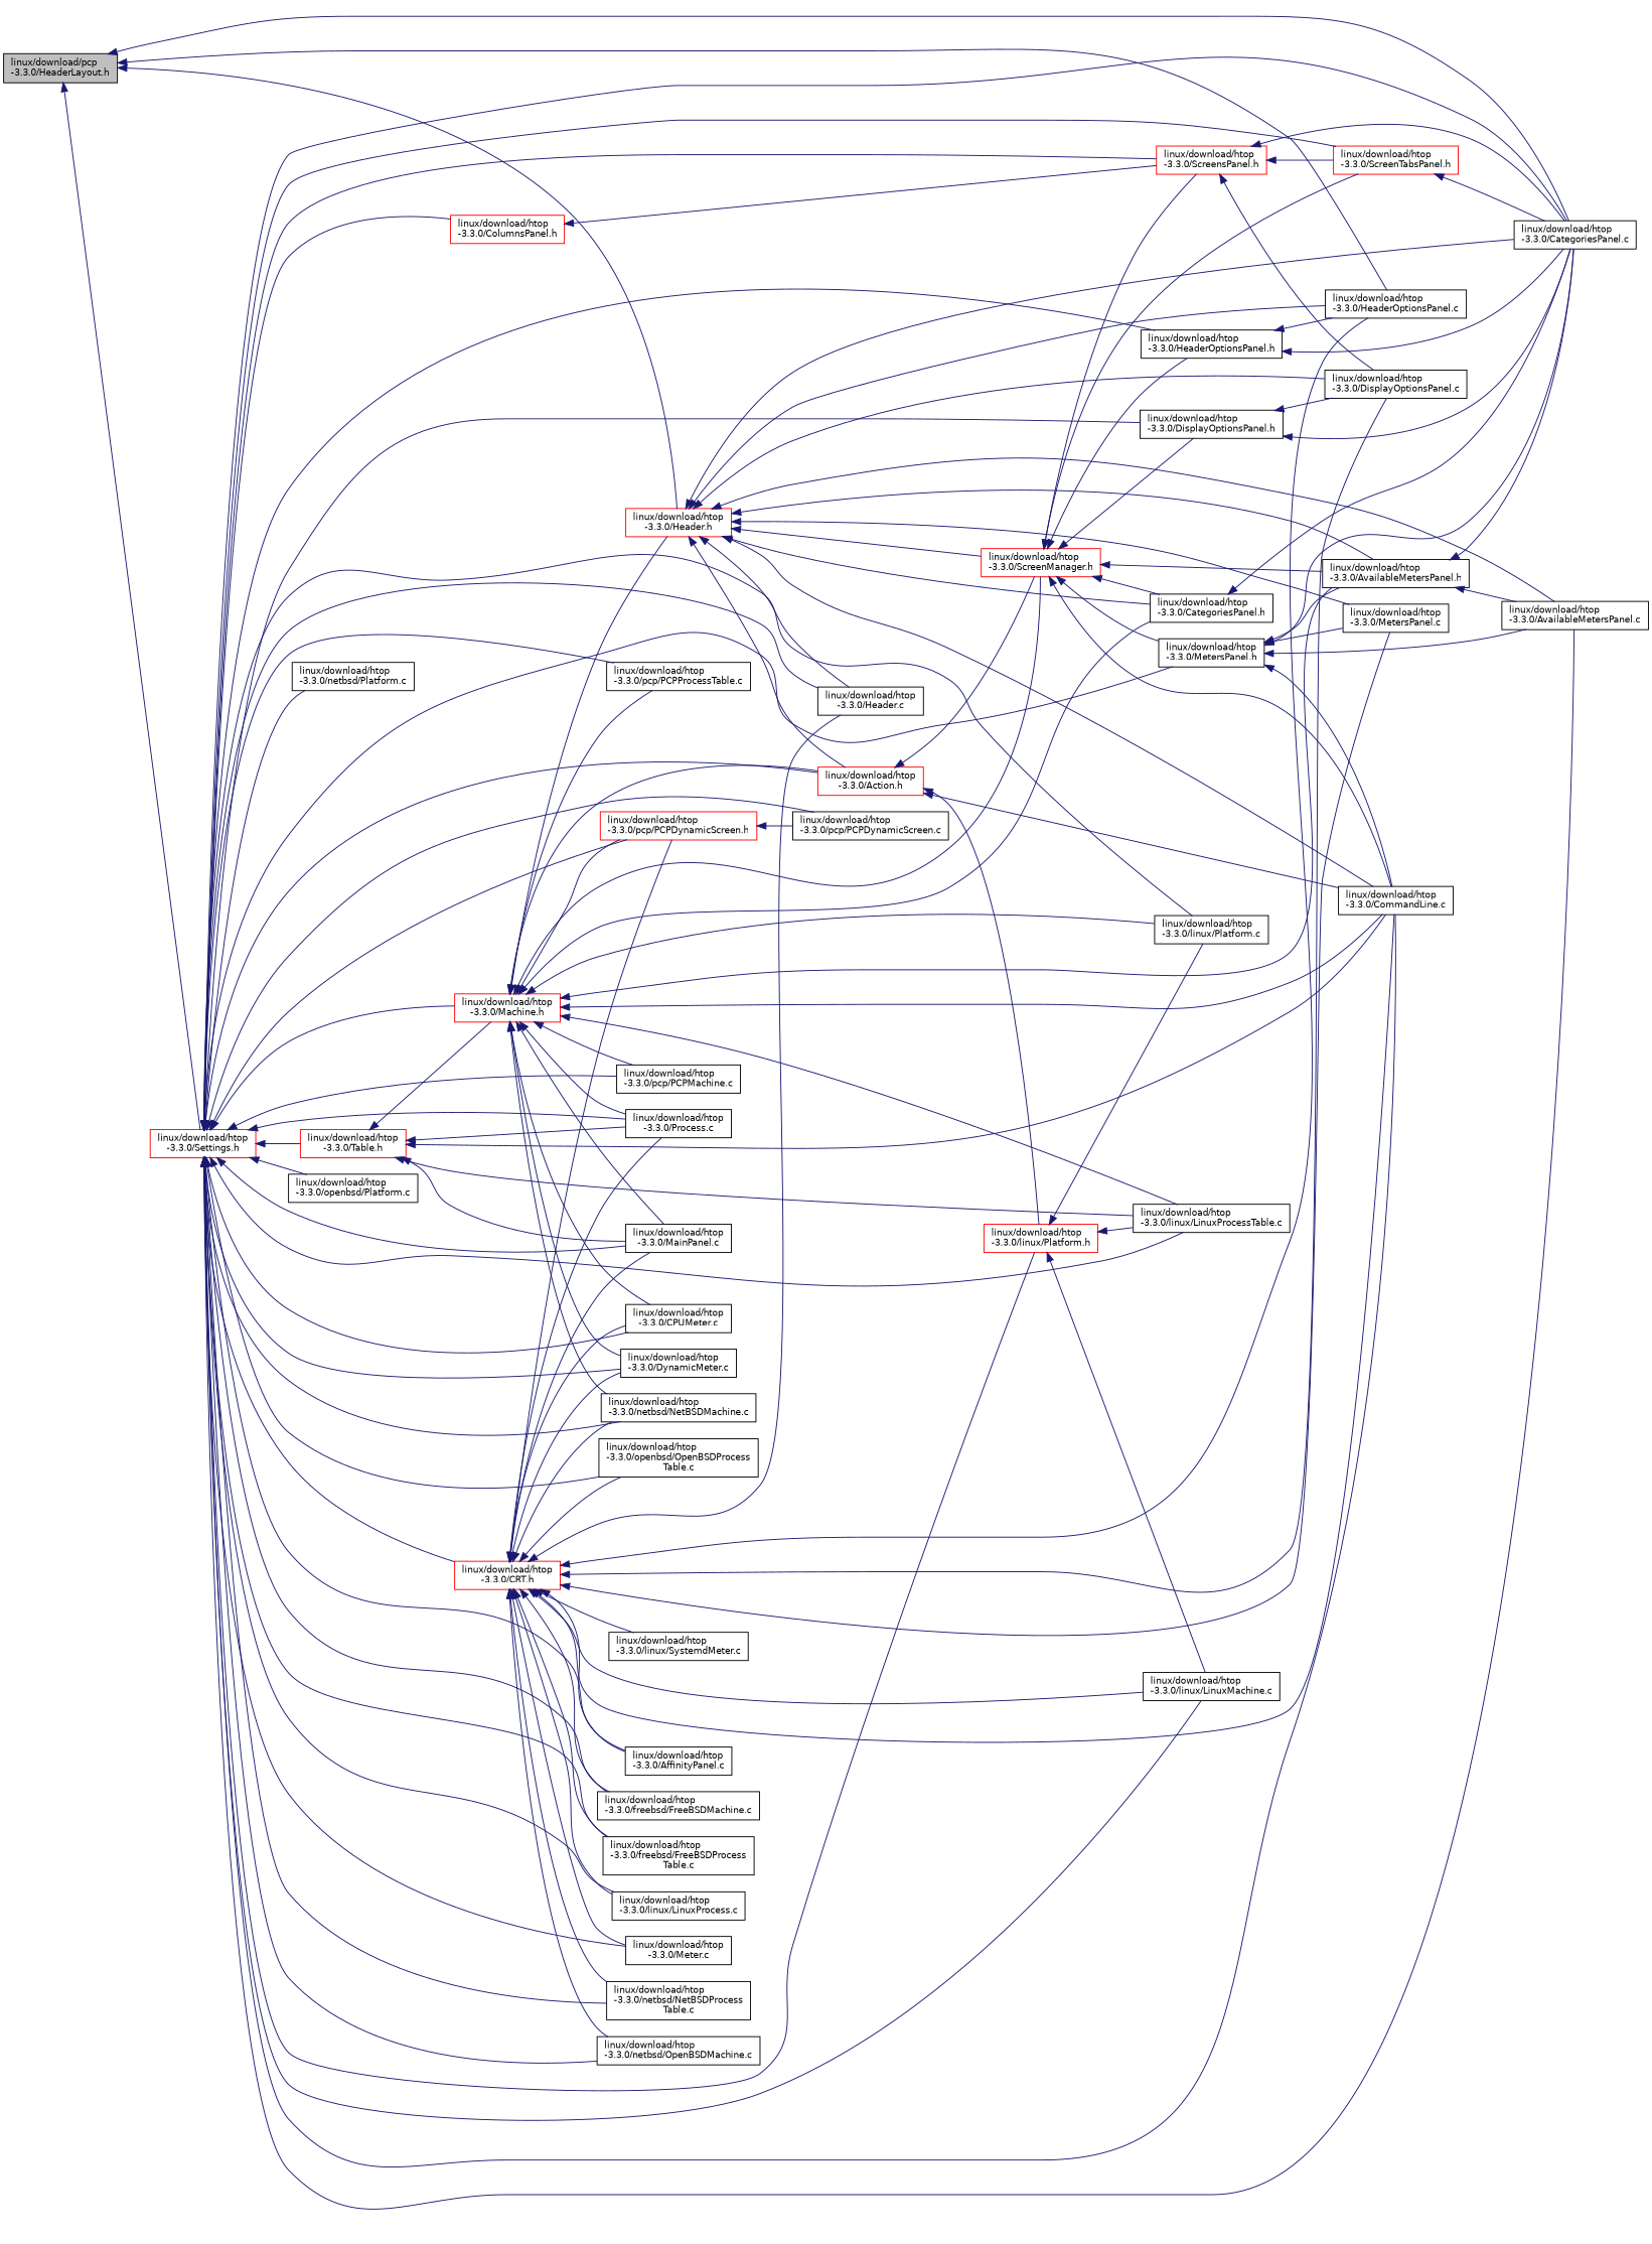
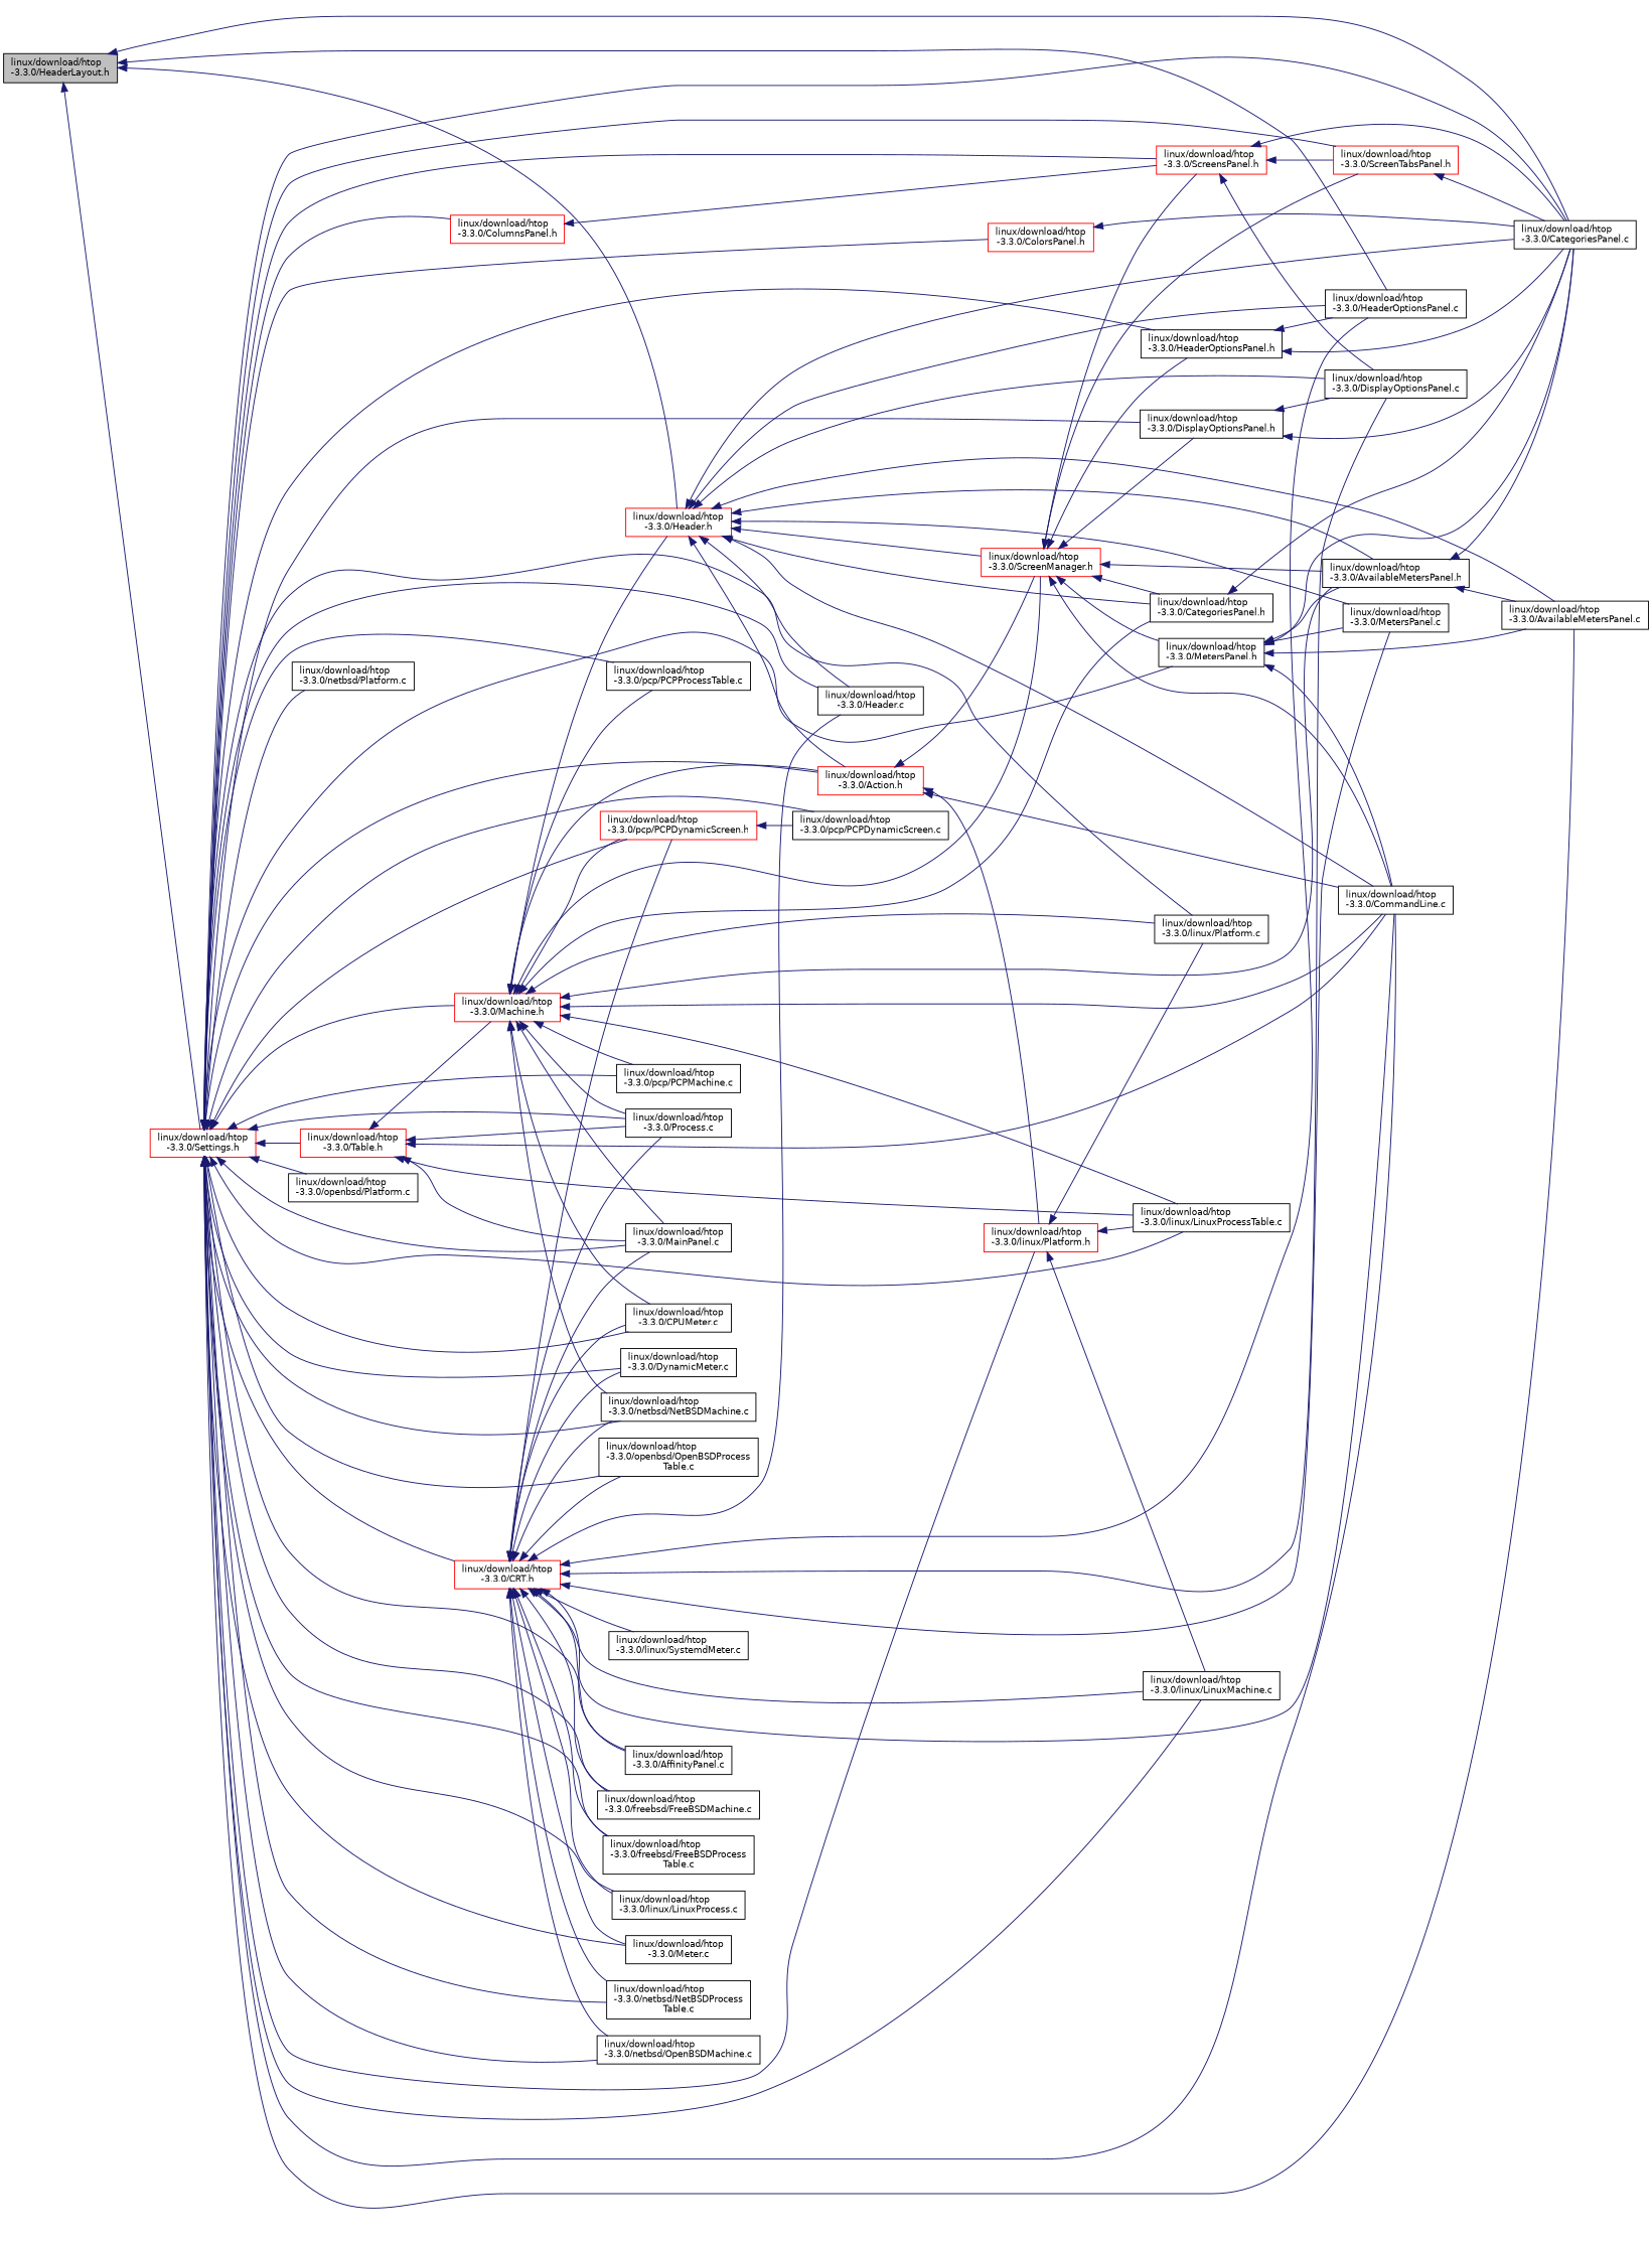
  digraph {
    rankdir=LR
    node [color=black fillcolor=white fontname=Helvetica fontsize=10 shape=record style=filled]
    edge [color=midnightblue dir=back fontname=Helvetica fontsize=10 labelfontname=Helvetica labelfontsize=10 style=solid]
-   n1 [fillcolor=grey75 fontcolor=black height=0.2 label="linux/download/pcp\l-3.3.0/HeaderLayout.h" width=0.4]
+   n1 [fillcolor=grey75 fontcolor=black height=0.2 label="linux/download/htop\l-3.3.0/HeaderLayout.h" width=0.4]
    n2 [color=red height=0.2 label="linux/download/htop\l-3.3.0/Header.h" width=0.4]
    n3 [height=0.2 label="linux/download/htop\l-3.3.0/CategoriesPanel.c" width=0.4]
    n4 [height=0.2 label="linux/download/htop\l-3.3.0/HeaderOptionsPanel.c" width=0.4]
    n5 [color=red height=0.2 label="linux/download/htop\l-3.3.0/Settings.h" width=0.4]
    n6 [color=red height=0.2 label="linux/download/htop\l-3.3.0/Action.h" width=0.4]
    n7 [color=red height=0.2 label="linux/download/htop\l-3.3.0/ScreenManager.h" width=0.4]
    n8 [height=0.2 label="linux/download/htop\l-3.3.0/CategoriesPanel.h" width=0.4]
    n9 [height=0.2 label="linux/download/htop\l-3.3.0/AvailableMetersPanel.h" width=0.4]
    n10 [height=0.2 label="linux/download/htop\l-3.3.0/AvailableMetersPanel.c" width=0.4]
    n11 [height=0.2 label="linux/download/htop\l-3.3.0/CommandLine.c" width=0.4]
    n12 [height=0.2 label="linux/download/htop\l-3.3.0/MetersPanel.c" width=0.4]
    n13 [height=0.2 label="linux/download/htop\l-3.3.0/DisplayOptionsPanel.c" width=0.4]
    n14 [height=0.2 label="linux/download/htop\l-3.3.0/Header.c" width=0.4]
    n15 [color=red height=0.2 label="linux/download/htop\l-3.3.0/linux/Platform.h" width=0.4]
    n16 [height=0.2 label="linux/download/htop\l-3.3.0/MetersPanel.h" width=0.4]
    n17 [height=0.2 label="linux/download/htop\l-3.3.0/DisplayOptionsPanel.h" width=0.4]
    n18 [height=0.2 label="linux/download/htop\l-3.3.0/HeaderOptionsPanel.h" width=0.4]
    n19 [color=red height=0.2 label="linux/download/htop\l-3.3.0/ScreensPanel.h" width=0.4]
    n20 [color=red height=0.2 label="linux/download/htop\l-3.3.0/ScreenTabsPanel.h" width=0.4]
    n21 [height=0.2 label="linux/download/htop\l-3.3.0/linux/LinuxMachine.c" width=0.4]
    n22 [height=0.2 label="linux/download/htop\l-3.3.0/linux/LinuxProcessTable.c" width=0.4]
    n23 [height=0.2 label="linux/download/htop\l-3.3.0/linux/Platform.c" width=0.4]
    n24 [color=red height=0.2 label="linux/download/htop\l-3.3.0/CRT.h" width=0.4]
    n25 [height=0.2 label="linux/download/htop\l-3.3.0/AffinityPanel.c" width=0.4]
    n26 [height=0.2 label="linux/download/htop\l-3.3.0/CPUMeter.c" width=0.4]
    n27 [height=0.2 label="linux/download/htop\l-3.3.0/DynamicMeter.c" width=0.4]
    n28 [height=0.2 label="linux/download/htop\l-3.3.0/freebsd/FreeBSDMachine.c" width=0.4]
    n29 [height=0.2 label="linux/download/htop\l-3.3.0/freebsd/FreeBSDProcess\lTable.c" width=0.4]
    n30 [height=0.2 label="linux/download/htop\l-3.3.0/linux/LinuxProcess.c" width=0.4]
    n31 [height=0.2 label="linux/download/htop\l-3.3.0/MainPanel.c" width=0.4]
    n32 [height=0.2 label="linux/download/htop\l-3.3.0/Meter.c" width=0.4]
    n33 [height=0.2 label="linux/download/htop\l-3.3.0/netbsd/NetBSDMachine.c" width=0.4]
    n34 [height=0.2 label="linux/download/htop\l-3.3.0/netbsd/NetBSDProcess\lTable.c" width=0.4]
    n35 [height=0.2 label="linux/download/htop\l-3.3.0/netbsd/OpenBSDMachine.c" width=0.4]
    n36 [height=0.2 label="linux/download/htop\l-3.3.0/openbsd/OpenBSDProcess\lTable.c" width=0.4]
    n37 [color=red height=0.2 label="linux/download/htop\l-3.3.0/pcp/PCPDynamicScreen.h" width=0.4]
    n38 [height=0.2 label="linux/download/htop\l-3.3.0/pcp/PCPDynamicScreen.c" width=0.4]
    n39 [height=0.2 label="linux/download/htop\l-3.3.0/Process.c" width=0.4]
    n40 [color=red height=0.2 label="linux/download/htop\l-3.3.0/Machine.h" width=0.4]
    n41 [height=0.2 label="linux/download/htop\l-3.3.0/pcp/PCPMachine.c" width=0.4]
    n42 [height=0.2 label="linux/download/htop\l-3.3.0/pcp/PCPProcessTable.c" width=0.4]
    n43 [color=red height=0.2 label="linux/download/htop\l-3.3.0/Table.h" width=0.4]
    n44 [color=red height=0.2 label="linux/download/htop\l-3.3.0/ColumnsPanel.h" width=0.4]
+   n45 [color=red height=0.2 label="linux/download/htop\l-3.3.0/ColorsPanel.h" width=0.4]
    n46 [height=0.2 label="linux/download/htop\l-3.3.0/netbsd/Platform.c" width=0.4]
    n47 [height=0.2 label="linux/download/htop\l-3.3.0/openbsd/Platform.c" width=0.4]
    n48 [height=0.2 label="linux/download/htop\l-3.3.0/linux/SystemdMeter.c" width=0.4]
    n1 -> n2
    n1 -> n3
    n1 -> n4
    n1 -> n5
    n2 -> n3
    n2 -> n4
    n2 -> n6
    n2 -> n7
    n2 -> n8
    n2 -> n9
    n2 -> n10
    n2 -> n11
    n2 -> n12
    n2 -> n13
    n2 -> n14
    n5 -> n3
    n5 -> n6
    n5 -> n10
    n5 -> n11
    n5 -> n14
    n5 -> n15
    n5 -> n16
    n5 -> n17
    n5 -> n18
    n5 -> n19
    n5 -> n20
    n5 -> n21
    n5 -> n22
    n5 -> n23
    n5 -> n24
    n5 -> n25
    n5 -> n26
    n5 -> n27
    n5 -> n28
    n5 -> n29
    n5 -> n30
    n5 -> n31
    n5 -> n32
    n5 -> n33
    n5 -> n34
    n5 -> n35
    n5 -> n36
    n5 -> n37
    n5 -> n38
    n5 -> n39
    n5 -> n40
    n5 -> n41
    n5 -> n42
    n5 -> n43
    n5 -> n44
+   n5 -> n45
    n5 -> n46
    n5 -> n47
    n6 -> n7
    n6 -> n11
    n6 -> n15
    n7 -> n8
    n7 -> n9
    n7 -> n11
    n7 -> n16
    n7 -> n17
    n7 -> n18
    n7 -> n19
    n7 -> n20
    n8 -> n3
    n9 -> n3
    n9 -> n10
    n15 -> n21
    n15 -> n22
    n15 -> n23
    n16 -> n3
    n16 -> n9
    n16 -> n10
    n16 -> n11
    n16 -> n12
    n17 -> n3
    n17 -> n13
    n18 -> n3
    n18 -> n4
    n19 -> n3
    n19 -> n13
    n19 -> n20
    n20 -> n3
    n24 -> n4
    n24 -> n11
    n24 -> n12
    n24 -> n13
    n24 -> n14
    n24 -> n21
    n24 -> n25
    n24 -> n26
    n24 -> n27
    n24 -> n28
    n24 -> n29
    n24 -> n30
    n24 -> n31
    n24 -> n32
    n24 -> n33
    n24 -> n34
    n24 -> n35
    n24 -> n36
    n24 -> n37
    n24 -> n39
    n24 -> n48
    n37 -> n38
    n40 -> n2
    n40 -> n6
    n40 -> n7
    n40 -> n8
    n40 -> n9
    n40 -> n11
    n40 -> n22
    n40 -> n23
    n40 -> n26
-   n40 -> n27
    n40 -> n31
    n40 -> n33
    n40 -> n37
    n40 -> n39
    n40 -> n41
    n40 -> n42
    n43 -> n11
    n43 -> n22
    n43 -> n31
    n43 -> n39
    n43 -> n40
    n44 -> n19
+   n45 -> n3
  }
